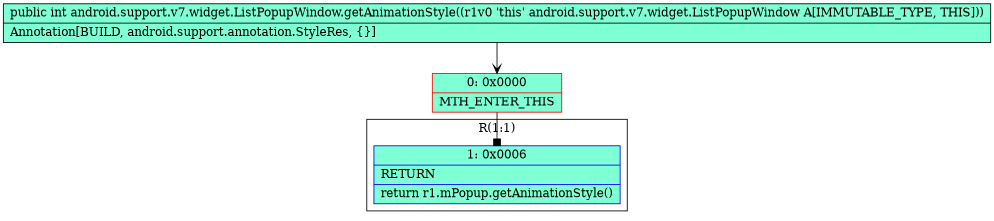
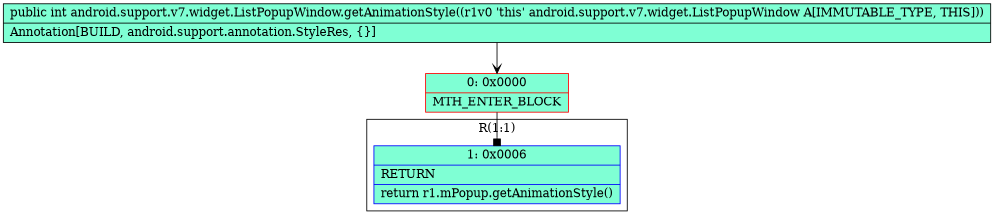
  digraph {
    node [shape=record style=filled fillcolor=aquamarine]
    n1 [color=blue label="{1\:\ 0x0006|RETURN\l|return r1.mPopup.getAnimationStyle()\l}"]
-   n2 [color=red label="{0\:\ 0x0000|MTH_ENTER_THIS\l}"]
+   n2 [color=red label="{0\:\ 0x0000|MTH_ENTER_BLOCK\l}"]
    n3 [label="{public int android.support.v7.widget.ListPopupWindow.getAnimationStyle((r1v0 'this' android.support.v7.widget.ListPopupWindow A[IMMUTABLE_TYPE, THIS]))  | Annotation[BUILD, android.support.annotation.StyleRes, \{\}]\l}"]
    subgraph cluster_1 {
      label="R(1:1)"
      n1
    }
    n2 -> n1 [arrowhead=box]
    n3 -> n2 [arrowhead=vee]
  }
